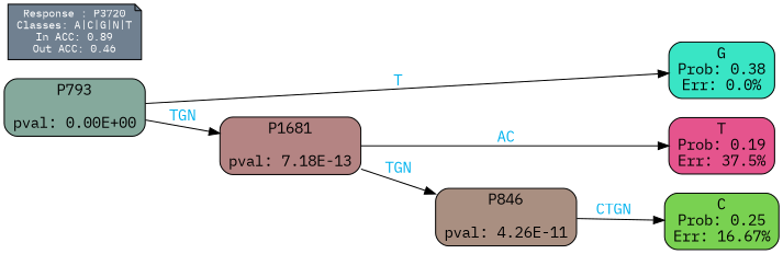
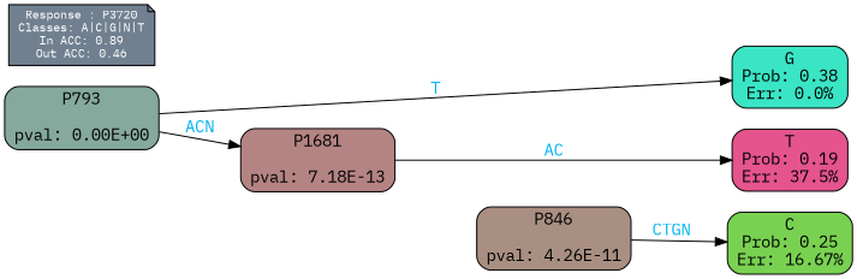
  digraph {
    fontname="IBM Plex Mono"
    rankdir=LR
    ranksep=equally
    splines=polylines
    node [color=black fontname="IBM Plex Mono" shape=box style="filled, rounded"]
    edge [fontcolor=deepskyblue2 fontname="IBM Plex Mono"]
    n1 [fillcolor="#e5548d" label="T\nProb: 0.19\nErr: 37.5%"]
    n2 [fillcolor="#79d151" label="C\nProb: 0.25\nErr: 16.67%"]
    n3 [fillcolor="#39e5c5" label="G\nProb: 0.38\nErr: 0.0%"]
    n4 [align=left fillcolor=slategray fontcolor=white fontsize=10 label="Response : P3720\nClasses: A|C|G|N|T\nIn ACC: 0.89\nOut ACC: 0.46\n" shape=note style=filled]
    n5 [fillcolor="#85a99c" label="P793\n\npval: 0.00E+00"]
    n6 [fillcolor="#b48483" label="P1681\n\npval: 7.18E-13"]
    n7 [fillcolor="#a98f81" label="P846\n\npval: 4.26E-11"]
    subgraph sub_1 {
      rank=same
      n1
      n2
      n3
    }
    subgraph sub_2 {
      rank=same
      n4
      n5
    }
    n5 -> n3 [label=T]
-   n5 -> n6 [label=TGN]
+   n5 -> n6 [label=ACN]
    n6 -> n1 [label=AC]
-   n6 -> n7 [label=TGN]
    n7 -> n2 [label=CTGN]
  }
